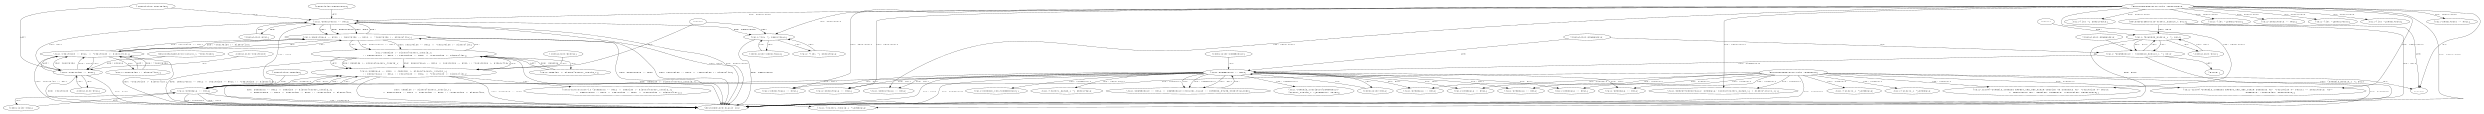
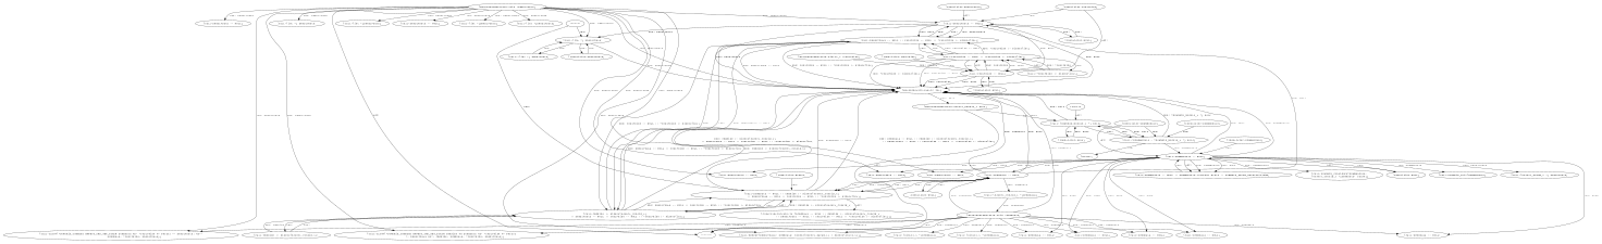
  digraph {
    fontname="Courier Prime"
    node [fontname="Courier Prime"]
    edge [fontname="Courier Prime"]
    n1 [label="(Call,pReplyData == NULL)"]
    n2 [label="(Call,pReplyData == NULL || replySize == NULL || *replySize != sizeof(int))"]
    n3 [label="(Call,replySize == NULL)"]
    n4 [label="(Call,(int *) pReplyData)"]
    n5 [label="(MethodReturn,static int)"]
    n6 [label="(Identifier,NULL)"]
    n7 [label="(Call,cmdSize != sizeof(effect_config_t)\n                || pReplyData == NULL || replySize == NULL || *replySize != sizeof(int))"]
    n8 [label="(Call,replySize == NULL || *replySize != sizeof(int))"]
    n9 [label="(Identifier,NULL)"]
    n10 [label="(Identifier,pReplyData)"]
    n11 [label="(Call,*(int *) pReplyData)"]
    n12 [label="(MethodParameterIn,void *pReplyData)"]
    n13 [label="(Call,pReplyData == NULL)"]
    n14 [label="(Call,memcpy(pReplyData, pCmdData, sizeof(effect_param_t) + sizeof(int32_t)))"]
    n15 [label="(Call,ALOGV(\"Downmix_Command EFFECT_CMD_GET_PARAM pCmdData %p, *replySize %\" PRIu32 \", pReplyData: %p\",\n                 pCmdData, *replySize, pReplyData))"]
    n16 [label="(Call,(int *) pReplyData)"]
    n17 [label="(Call,ALOGV(\"Downmix_Command EFFECT_CMD_SET_PARAM cmdSize %d pCmdData %p, *replySize %\" PRIu32\n                 \", pReplyData %p\", cmdSize, pCmdData, *replySize, pReplyData))"]
    n18 [label="(Call,(int *)pReplyData)"]
    n19 [label="(Call,pReplyData == NULL)"]
    n20 [label="(Call,(int *)pReplyData)"]
    n21 [label="(Call,(int *)pReplyData)"]
    n22 [label="(Call,pReplyData == NULL)"]
    n23 [label="(Call,pReplyData == NULL)"]
    n24 [label="(Call,pReplyData == NULL)"]
    1000100
    n26 [label="(Call,(effect_param_t *) pReplyData)"]
    n27 [label="(Call,pCmdData == NULL)"]
    n28 [label="(Call,pCmdData == NULL || cmdSize != sizeof(effect_config_t)\n                || pReplyData == NULL || replySize == NULL || *replySize != sizeof(int))"]
    n29 [label="(Identifier,NULL)"]
    n30 [label="(Call,(effect_config_t *)pCmdData)"]
    n31 [label="(ControlStructure,if (pCmdData == NULL || cmdSize != sizeof(effect_config_t)\n                || pReplyData == NULL || replySize == NULL || *replySize != sizeof(int)))"]
    n32 [label="(MethodParameterIn,void *pCmdData)"]
    n33 [label="(Call,pCmdData == NULL)"]
    n34 [label="(Call,(uint32_t *)pCmdData)"]
    n35 [label="(Call,pCmdData == NULL)"]
    n36 [label="(Call,(uint32_t *)pCmdData)"]
    n37 [label="(Call,pCmdData == NULL)"]
    n38 [label="(Call,pCmdData == NULL)"]
    n39 [label="(Call,pCmdData == NULL)"]
    n40 [label="(Call,pDwmModule == NULL)"]
    n41 [label="(Call,pDwmModule == NULL || pDwmModule->context.state == DOWNMIX_STATE_UNINITIALIZED)"]
    n42 [label="(Call,Downmix_Configure(pDwmModule,\n (effect_config_t *)pCmdData, false))"]
    n43 [label="(Identifier,NULL)"]
    n44 [label="(Call,Downmix_Init(pDwmModule))"]
    n45 [label="(Call,*pDwmModule = (downmix_module_t *) self)"]
    n46 [label="(Call,(downmix_module_t *) self)"]
    n47 [label="(Block,)"]
    n48 [label="(Identifier,self)"]
    n49 [label="(MethodParameterIn,effect_handle_t self)"]
    n50 [label="(Call,cmdSize != sizeof(effect_config_t))"]
    n51 [label="(Call,*replySize != sizeof(int))"]
    n52 [label="(Identifier,pDwmModule)"]
    n53 [label="(MethodParameterIn,uint32_t *replySize)"]
    n54 [label="(Identifier,pReplyData)"]
    n55 [label="(Identifier,pDwmModule)"]
    n56 [label="(Identifier,pDwmModule)"]
    n57 [label="(Identifier,EINVAL)"]
    n58 [label="(Identifier,replySize)"]
-   n59 [label="(Identifier,cmdSize)"]
    n60 [label="(Identifier,replySize)"]
    1000112
    1000201
    n1 -> n2 [label="AST: "]
    n1 -> n2 [label="DDG: pReplyData"]
    n1 -> n2 [label="DDG: NULL"]
    n1 -> n3 [label="DDG: NULL"]
    n1 -> n4 [label="DDG: pReplyData"]
    n1 -> n5 [label="DDG: NULL"]
    n1 -> n5 [label="DDG: pReplyData"]
    n1 -> n6 [label="CFG: "]
    n2 -> n1 [label="CFG: "]
    n2 -> n5 [label="DDG: pReplyData == NULL"]
    n2 -> n5 [label="DDG: replySize == NULL || *replySize != sizeof(int)"]
    n2 -> n7 [label="AST: "]
    n2 -> n7 [label="DDG: pReplyData == NULL"]
    n2 -> n7 [label="DDG: replySize == NULL || *replySize != sizeof(int)"]
    n2 -> n8 [label="CFG: "]
    n3 -> n5 [label="DDG: NULL"]
    n3 -> n5 [label="DDG: replySize"]
    n3 -> n8 [label="AST: "]
    n3 -> n8 [label="DDG: replySize"]
    n3 -> n8 [label="DDG: NULL"]
    n3 -> n9 [label="CFG: "]
    n4 -> n5 [label="DDG: pReplyData"]
    n4 -> n10 [label="CFG: "]
    n4 -> n11 [label="AST: "]
    n6 -> n1 [label="AST: "]
    n7 -> n2 [label="CFG: "]
    n7 -> n5 [label="DDG: pReplyData == NULL || replySize == NULL || *replySize != sizeof(int)"]
    n7 -> n5 [label="DDG: cmdSize != sizeof(effect_config_t)"]
    n7 -> n28 [label="AST: "]
    n7 -> n28 [label="DDG: cmdSize != sizeof(effect_config_t)"]
    n7 -> n28 [label="DDG: pReplyData == NULL || replySize == NULL || *replySize != sizeof(int)"]
    n7 -> n50 [label="CFG: "]
    n8 -> n2 [label="AST: "]
    n8 -> n2 [label="DDG: replySize == NULL"]
    n8 -> n2 [label="DDG: *replySize != sizeof(int)"]
    n8 -> n3 [label="CFG: "]
    n8 -> n5 [label="DDG: replySize == NULL"]
    n8 -> n5 [label="DDG: *replySize != sizeof(int)"]
    n8 -> n51 [label="DDG: "]
    n9 -> n3 [label="AST: "]
    n10 -> n4 [label="AST: "]
    n11 -> n4 [label="CFG: "]
    n12 -> n1 [label="DDG: pReplyData"]
    n12 -> n4 [label="DDG: pReplyData"]
    n12 -> n5 [label="DDG: pReplyData"]
    n12 -> n13 [label="DDG: pReplyData"]
    n12 -> n14 [label="DDG: pReplyData"]
    n12 -> n15 [label="DDG: pReplyData"]
    n12 -> n16 [label="DDG: pReplyData"]
    n12 -> n17 [label="DDG: pReplyData"]
    n12 -> n18 [label="DDG: pReplyData"]
    n12 -> n19 [label="DDG: pReplyData"]
    n12 -> n20 [label="DDG: pReplyData"]
    n12 -> n21 [label="DDG: pReplyData"]
    n12 -> n22 [label="DDG: pReplyData"]
    n12 -> n23 [label="DDG: pReplyData"]
    n12 -> n24 [label="DDG: pReplyData"]
    n12 -> 1000100 [label="AST: "]
    n27 -> n1 [label="DDG: NULL"]
    n27 -> n5 [label="DDG: pCmdData"]
    n27 -> n5 [label="DDG: NULL"]
    n27 -> n28 [label="AST: "]
    n27 -> n28 [label="DDG: pCmdData"]
    n27 -> n28 [label="DDG: NULL"]
    n27 -> n29 [label="CFG: "]
    n27 -> n30 [label="DDG: pCmdData"]
    n28 -> n5 [label="DDG: pCmdData == NULL || cmdSize != sizeof(effect_config_t)\n                || pReplyData == NULL || replySize == NULL || *replySize != sizeof(int)"]
    n28 -> n5 [label="DDG: cmdSize != sizeof(effect_config_t)\n                || pReplyData == NULL || replySize == NULL || *replySize != sizeof(int)"]
    n28 -> n5 [label="DDG: pCmdData == NULL"]
    n28 -> n7 [label="CFG: "]
    n28 -> n27 [label="CFG: "]
    n28 -> n31 [label="AST: "]
    n29 -> n27 [label="AST: "]
    n32 -> n5 [label="DDG: pCmdData"]
    n32 -> n14 [label="DDG: pCmdData"]
    n32 -> n15 [label="DDG: pCmdData"]
    n32 -> n17 [label="DDG: pCmdData"]
    n32 -> 1000100 [label="AST: "]
    n32 -> n27 [label="DDG: pCmdData"]
-   n32 -> n30 [label="DDG: pCmdData"]
+   n30 -> n32 [label="DDG: pCmdData"]
    n32 -> n33 [label="DDG: pCmdData"]
    n32 -> n34 [label="DDG: pCmdData"]
    n32 -> n35 [label="DDG: pCmdData"]
    n32 -> n36 [label="DDG: pCmdData"]
    n32 -> n37 [label="DDG: pCmdData"]
    n32 -> n38 [label="DDG: pCmdData"]
    n32 -> n39 [label="DDG: pCmdData"]
    n40 -> n5 [label="DDG: NULL"]
    n40 -> n5 [label="DDG: pDwmModule"]
    n40 -> n22 [label="DDG: NULL"]
    n40 -> n23 [label="DDG: NULL"]
    n40 -> n24 [label="DDG: NULL"]
    n40 -> n26 [label="DDG: pReplyData"]
    n40 -> n27 [label="DDG: NULL"]
    n40 -> n33 [label="DDG: NULL"]
    n40 -> n35 [label="DDG: NULL"]
    n40 -> n37 [label="DDG: NULL"]
    n40 -> n38 [label="DDG: NULL"]
    n40 -> n39 [label="DDG: NULL"]
    n40 -> n41 [label="AST: "]
    n40 -> n41 [label="DDG: pDwmModule"]
    n40 -> n41 [label="DDG: NULL"]
    n40 -> n42 [label="DDG: pDwmModule"]
    n40 -> n43 [label="CFG: "]
    n40 -> n44 [label="DDG: pDwmModule"]
    n41 -> n40 [label="CFG: "]
    n43 -> n40 [label="AST: "]
    n45 -> n5 [label="DDG: (downmix_module_t *) self"]
    n45 -> n40 [label="DDG: pDwmModule"]
    n45 -> n46 [label="CFG: "]
    n45 -> n47 [label="AST: "]
    n46 -> n5 [label="DDG: self"]
    n46 -> n45 [label="AST: "]
    n46 -> n45 [label="DDG: self"]
    n46 -> n48 [label="CFG: "]
    n48 -> n46 [label="DDG: NULL"]
-   n49 -> n5 [label="DDG: self"]
+   n5 -> n49 [label="DDG: self"]
    n49 -> 1000100 [label="AST: "]
    n49 -> n46 [label="DDG: self"]
    n50 -> n7 [label="AST: "]
    n50 -> n7 [label="DDG: cmdSize"]
    n51 -> n8 [label="AST: "]
    n51 -> n8 [label="DDG: *replySize"]
    n52 -> n40 [label="AST: "]
    n52 -> n45 [label="CFG: "]
    n53 -> n3 [label="DDG: sizeof"]
    n54 -> n1 [label="AST: "]
    n55 -> n45 [label="AST: "]
    n56 -> n40 [label="CFG: "]
    n57 -> n28 [label="CFG: "]
    n58 -> n1 [label="CFG: "]
    n58 -> n3 [label="AST: "]
-   n59 -> n27 [label="CFG: "]
    n60 -> n3 [label="CFG: "]
    1000112 -> n46 [label="AST: "]
    1000201 -> n4 [label="AST: "]
    1000201 -> n28 [label="CFG: "]
  }
